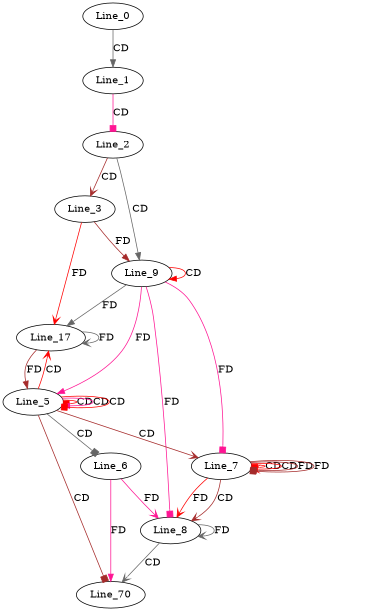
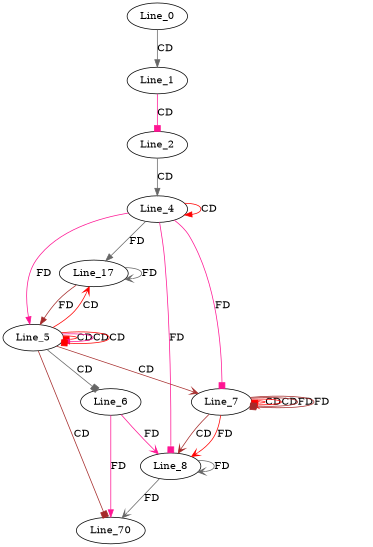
  digraph {
    edge [arrowhead=vee color=brown]
    Line_0
    Line_1
    Line_2
-   Line_3
-   Line_4 [label=Line_9]
+   Line_4
    n6 [label=Line_17]
    Line_5
    Line_7
    Line_8
    Line_6
    n11 [label=Line_70]
    Line_0 -> Line_1 [arrowhead=normal color=gray40 label=CD]
    Line_1 -> Line_2 [arrowhead=box color=deeppink label=CD]
-   Line_2 -> Line_3 [label=CD]
    Line_2 -> Line_4 [arrowhead=normal color=gray40 label=CD]
-   Line_3 -> Line_4 [arrowhead=normal label=FD]
-   Line_3 -> n6 [color=red label=FD]
    Line_4 -> Line_4 [arrowhead=normal color=red label=CD]
    Line_4 -> n6 [arrowhead=normal color=gray40 label=FD]
    Line_4 -> Line_5 [arrowhead=normal color=deeppink label=FD]
    Line_4 -> Line_7 [arrowhead=box color=deeppink label=FD]
    Line_4 -> Line_8 [arrowhead=box color=deeppink label=FD]
    n6 -> n6 [color=gray40 label=FD]
    n6 -> Line_5 [arrowhead=normal label=FD]
    Line_5 -> n6 [color=red label=CD]
    Line_5 -> Line_5 [arrowhead=box color=red label=CD]
    Line_5 -> Line_5 [arrowhead=normal color=deeppink label=CD]
    Line_5 -> Line_5 [arrowhead=box color=red label=CD]
    Line_5 -> Line_7 [label=CD]
    Line_5 -> Line_6 [arrowhead=box color=gray40 label=CD]
    Line_5 -> n11 [arrowhead=box label=CD]
    Line_7 -> Line_7 [arrowhead=box color=red label=CD]
    Line_7 -> Line_7 [color=red label=CD]
    Line_7 -> Line_7 [arrowhead=box label=FD]
    Line_7 -> Line_7 [arrowhead=box label=FD]
    Line_7 -> Line_8 [label=CD]
    Line_7 -> Line_8 [color=red label=FD]
    Line_8 -> Line_8 [color=gray40 label=FD]
-   Line_8 -> n11 [color=gray40 label=CD]
+   Line_8 -> n11 [color=gray40 label=FD]
    Line_6 -> Line_8 [color=deeppink label=FD]
    Line_6 -> n11 [arrowhead=normal color=deeppink label=FD]
  }
